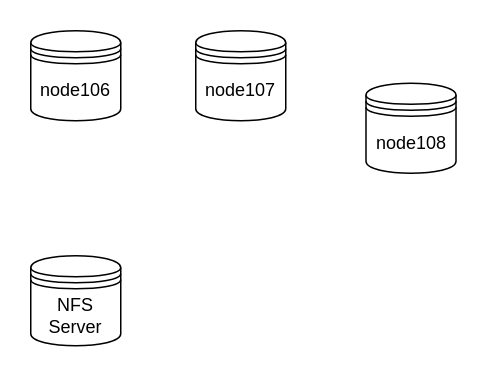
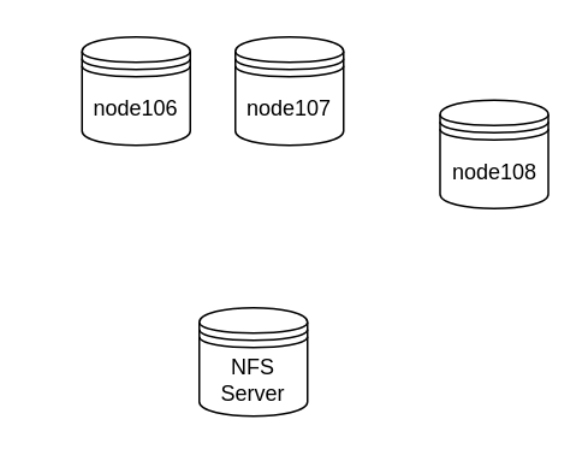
  <mxCell id="0" />
  <mxCell id="1" parent="0" />
- <mxCell id="2" value="NFS Server" style="shape=datastore;whiteSpace=wrap;html=1;" parent="1" vertex="1"><mxGeometry x="20" y="170" width="60" height="60" as="geometry" /></mxCell>
- <mxCell id="3" value="node106" style="shape=datastore;whiteSpace=wrap;html=1;" parent="1" vertex="1"><mxGeometry x="20" y="20" width="60" height="60" as="geometry" /></mxCell>
+ <mxCell id="2" value="NFS Server" style="shape=datastore;whiteSpace=wrap;html=1;" parent="1" vertex="1"><mxGeometry x="110" y="170" width="60" height="60" as="geometry" /></mxCell>
+ <mxCell id="3" value="node106" style="shape=datastore;whiteSpace=wrap;html=1;" parent="1" vertex="1"><mxGeometry x="45" y="20" width="60" height="60" as="geometry" /></mxCell>
  <mxCell id="4" value="node107" style="shape=datastore;whiteSpace=wrap;html=1;" parent="1" vertex="1"><mxGeometry x="130" y="20" width="60" height="60" as="geometry" /></mxCell>
  <mxCell id="5" value="node108" style="shape=datastore;whiteSpace=wrap;html=1;" parent="1" vertex="1"><mxGeometry x="243.5" y="55" width="60" height="60" as="geometry" /></mxCell>
